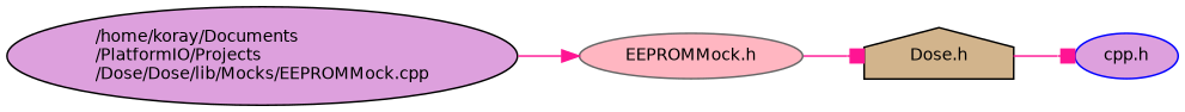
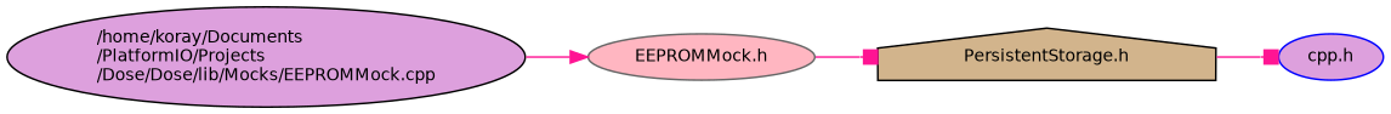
  digraph {
    rankdir=LR
    node [color=black fillcolor=plum fontname=Helvetica fontsize=10 shape=ellipse style=filled]
    edge [arrowhead=box color=deeppink fontname=Helvetica fontsize=10 labelfontname=Helvetica labelfontsize=10 style=solid]
    n1 [fontcolor=black height=0.2 label="/home/koray/Documents\l/PlatformIO/Projects\l/Dose/Dose/lib/Mocks/EEPROMMock.cpp" width=0.4]
    n2 [color=gray40 fillcolor=lightpink height=0.2 label="EEPROMMock.h" width=0.4]
-   n3 [fillcolor=tan height=0.2 label="Dose.h" shape=house width=0.4]
+   n3 [fillcolor=tan height=0.2 label="PersistentStorage.h" shape=house width=0.4]
    n4 [color=blue height=0.2 label="cpp.h" width=0.4]
    n1 -> n2 [arrowhead=normal]
    n2 -> n3
    n3 -> n4
  }
